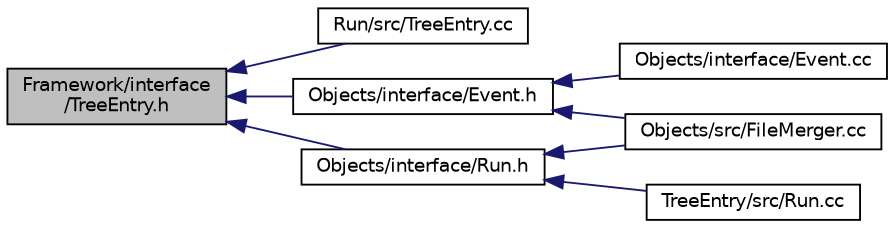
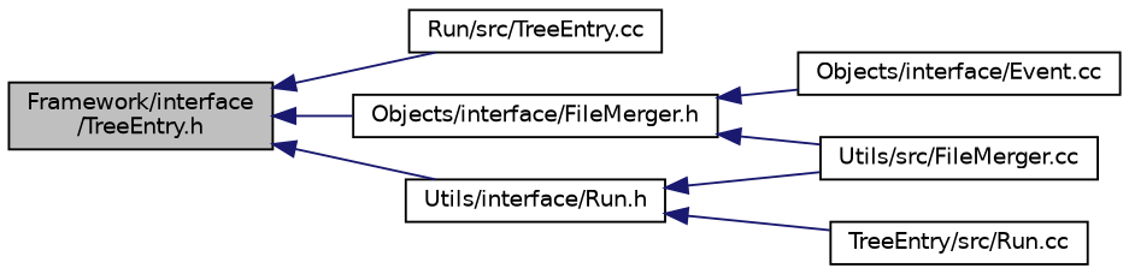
  digraph {
    rankdir=LR
    node [color=black fillcolor=white fontname=Helvetica fontsize=10 shape=record style=filled]
    edge [color=midnightblue dir=back fontname=Helvetica fontsize=10 labelfontname=Helvetica labelfontsize=10 style=solid]
    n1 [fillcolor=grey75 fontcolor=black height=0.2 label="Framework/interface\l/TreeEntry.h" width=0.4]
    n2 [height=0.2 label="Run/src/TreeEntry.cc" width=0.4]
-   n3 [height=0.2 label="Objects/interface/Event.h" width=0.4]
-   n4 [height=0.2 label="Objects/interface/Run.h" width=0.4]
+   n3 [height=0.2 label="Objects/interface/FileMerger.h" width=0.4]
+   n4 [height=0.2 label="Utils/interface/Run.h" width=0.4]
    n5 [height=0.2 label="Objects/interface/Event.cc" width=0.4]
-   n6 [height=0.2 label="Objects/src/FileMerger.cc" width=0.4]
+   n6 [height=0.2 label="Utils/src/FileMerger.cc" width=0.4]
    n7 [height=0.2 label="TreeEntry/src/Run.cc" width=0.4]
    n1 -> n2
    n1 -> n3
    n1 -> n4
    n3 -> n5
    n3 -> n6
    n4 -> n6
    n4 -> n7
  }
